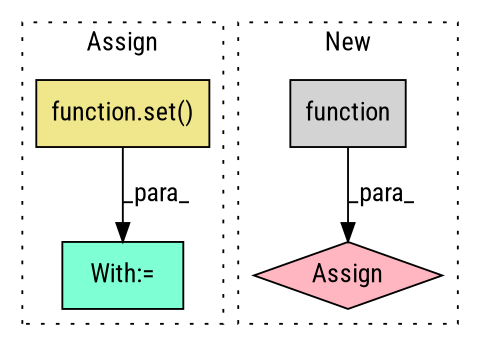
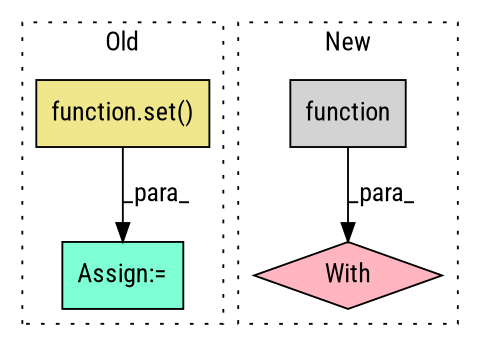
  digraph {
    fontname="Roboto Condensed"
    node [fontname="Roboto Condensed" shape=box style=filled]
    edge [fontname="Roboto Condensed"]
    n1 [a=75 fillcolor=khaki l="4,1" label="function.set()" s="7976,8031"]
-   n2 [a=68 fillcolor=aquamarine l=3 label="With:=" s=7973]
-   n3 [a=39 fillcolor=lightpink l="5,56" label=Assign s="9977,9986" shape=diamond]
+   n2 [a=68 fillcolor=aquamarine l=3 label="Assign:=" s=7973]
+   n3 [a=39 fillcolor=lightpink l="5,56" label=With s="9977,9986" shape=diamond]
    n4 [a=49 fillcolor=lightgrey l=4 label=function s=9982]
    subgraph cluster_1 {
-     label=Assign
+     label=Old
      style=dotted
      n1
      n2
    }
    subgraph cluster_2 {
      label=New
      style=dotted
      n3
      n4
    }
    n1 -> n2 [label=_para_]
    n4 -> n3 [label=_para_]
  }
